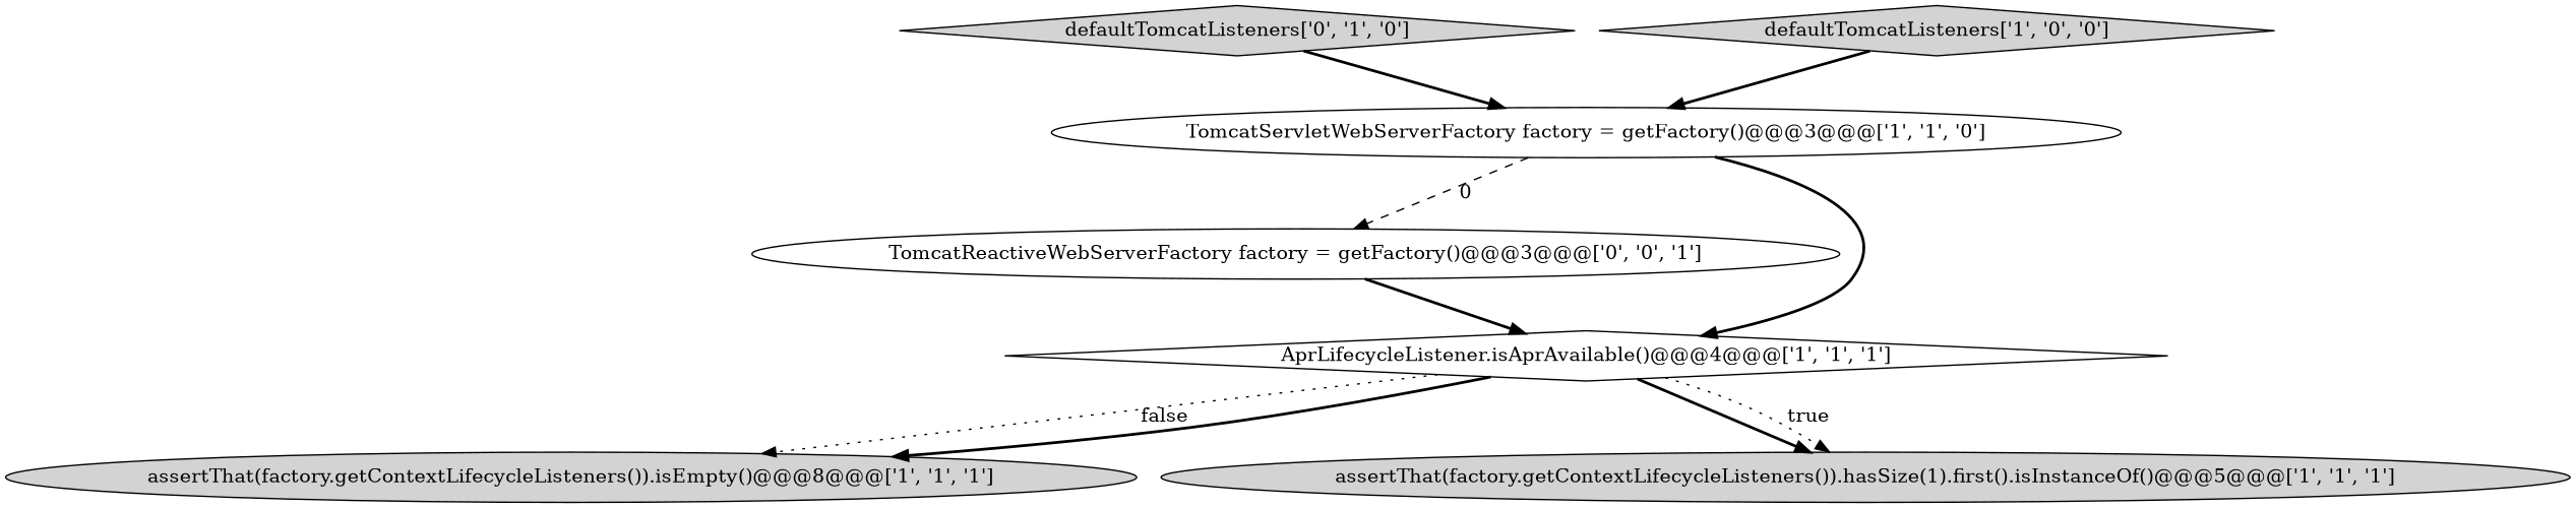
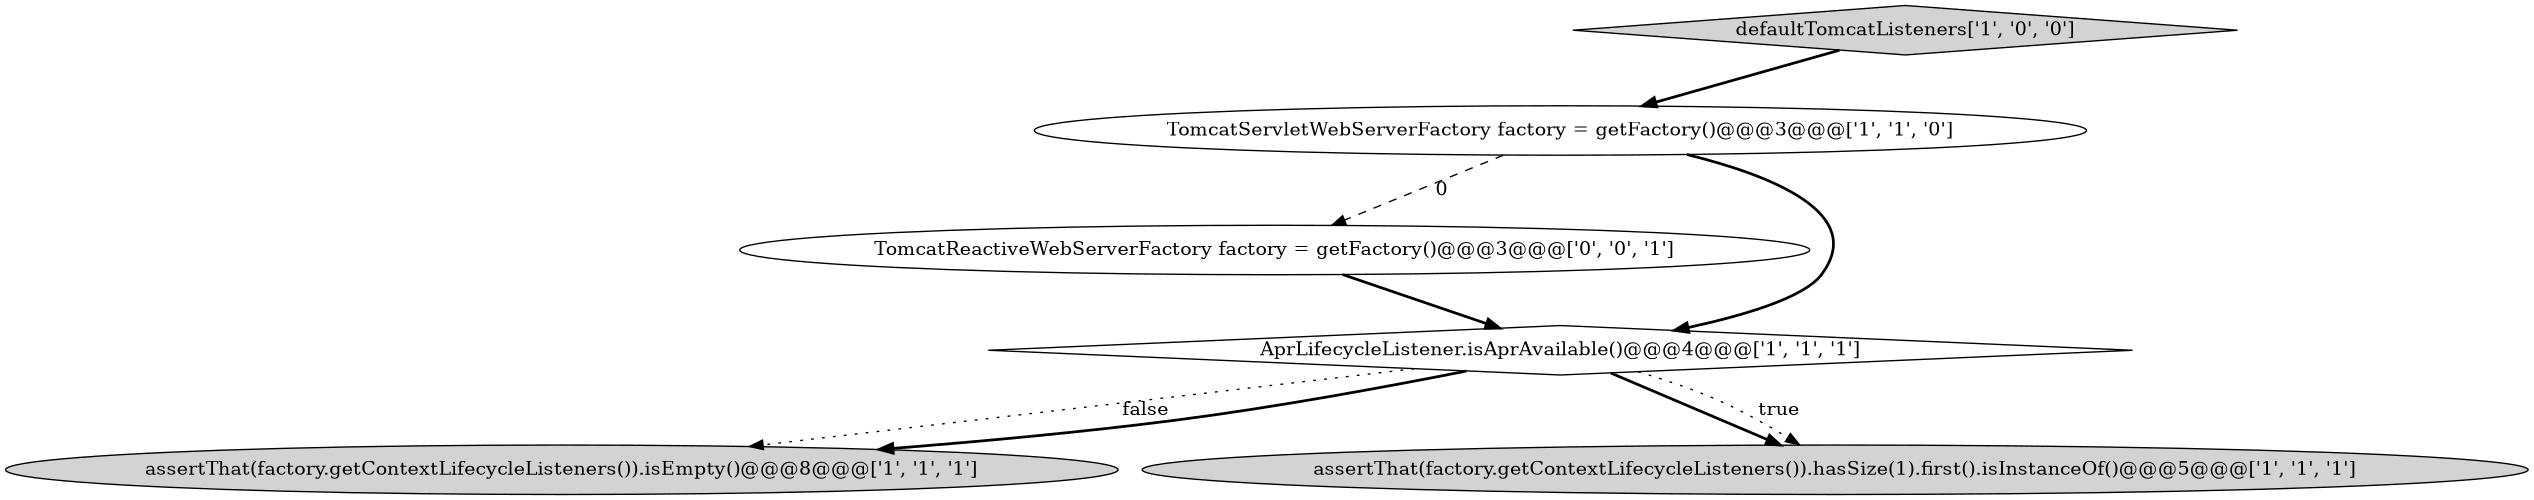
  digraph {
    node [fillcolor=lightgray shape=ellipse style=filled]
    edge [style=bold]
    n1 [fillcolor=white label="TomcatServletWebServerFactory factory = getFactory()@@@3@@@['1', '1', '0']"]
    n2 [fillcolor=white label="TomcatReactiveWebServerFactory factory = getFactory()@@@3@@@['0', '0', '1']"]
    n3 [fillcolor=white label="AprLifecycleListener.isAprAvailable()@@@4@@@['1', '1', '1']" shape=diamond]
    n4 [label="assertThat(factory.getContextLifecycleListeners()).isEmpty()@@@8@@@['1', '1', '1']"]
    n5 [label="assertThat(factory.getContextLifecycleListeners()).hasSize(1).first().isInstanceOf()@@@5@@@['1', '1', '1']"]
-   n6 [label="defaultTomcatListeners['0', '1', '0']" shape=diamond]
    n7 [label="defaultTomcatListeners['1', '0', '0']" shape=diamond]
    n1 -> n2 [label=0 style=dashed]
    n1 -> n3
    n2 -> n3
    n3 -> n4 [label=false style=dotted]
    n3 -> n4
    n3 -> n5
    n3 -> n5 [label=true style=dotted]
-   n6 -> n1
    n7 -> n1
  }
